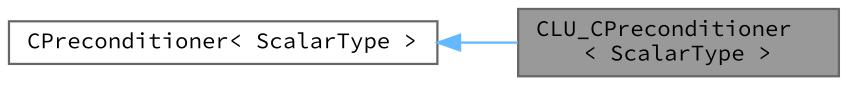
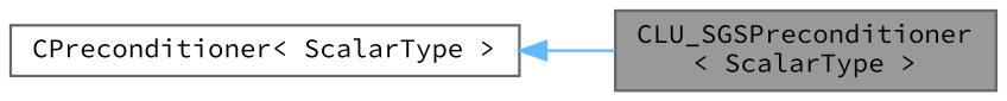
  digraph {
    rankdir=LR
    fontname="Source Code Pro"
    node [color=gray40 fontname="Source Code Pro" fontsize=10 shape=box style=filled]
-   n1 [fillcolor=grey60 fontcolor=black height=0.2 label="CLU_CPreconditioner\l\< ScalarType \>" width=0.4]
+   n1 [fillcolor=grey60 fontcolor=black height=0.2 label="CLU_SGSPreconditioner\l\< ScalarType \>" width=0.4]
    n2 [fillcolor=white height=0.2 label="CPreconditioner\< ScalarType \>" width=0.4]
    n2 -> n1 [color=steelblue1 dir=back fontname="Source Code Pro" fontsize=10 labelfontname=Helvetica labelfontsize=10 style=solid]
  }
